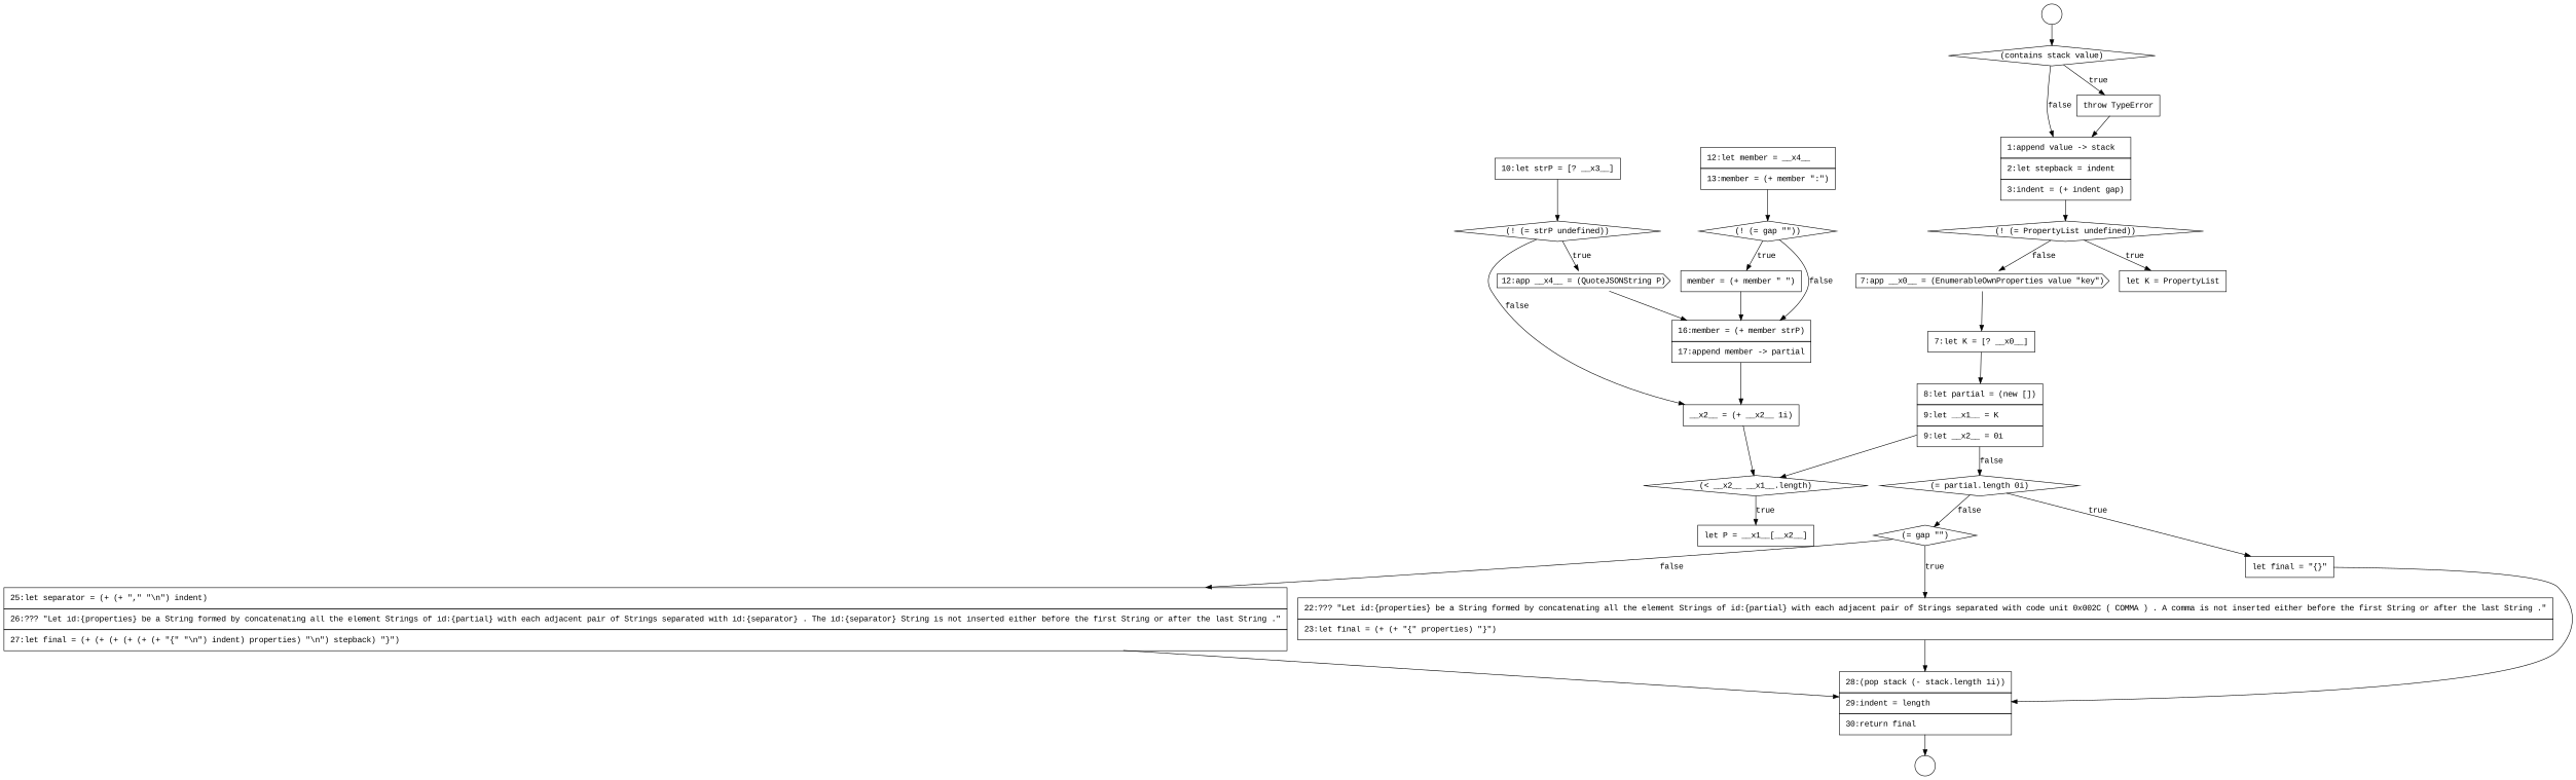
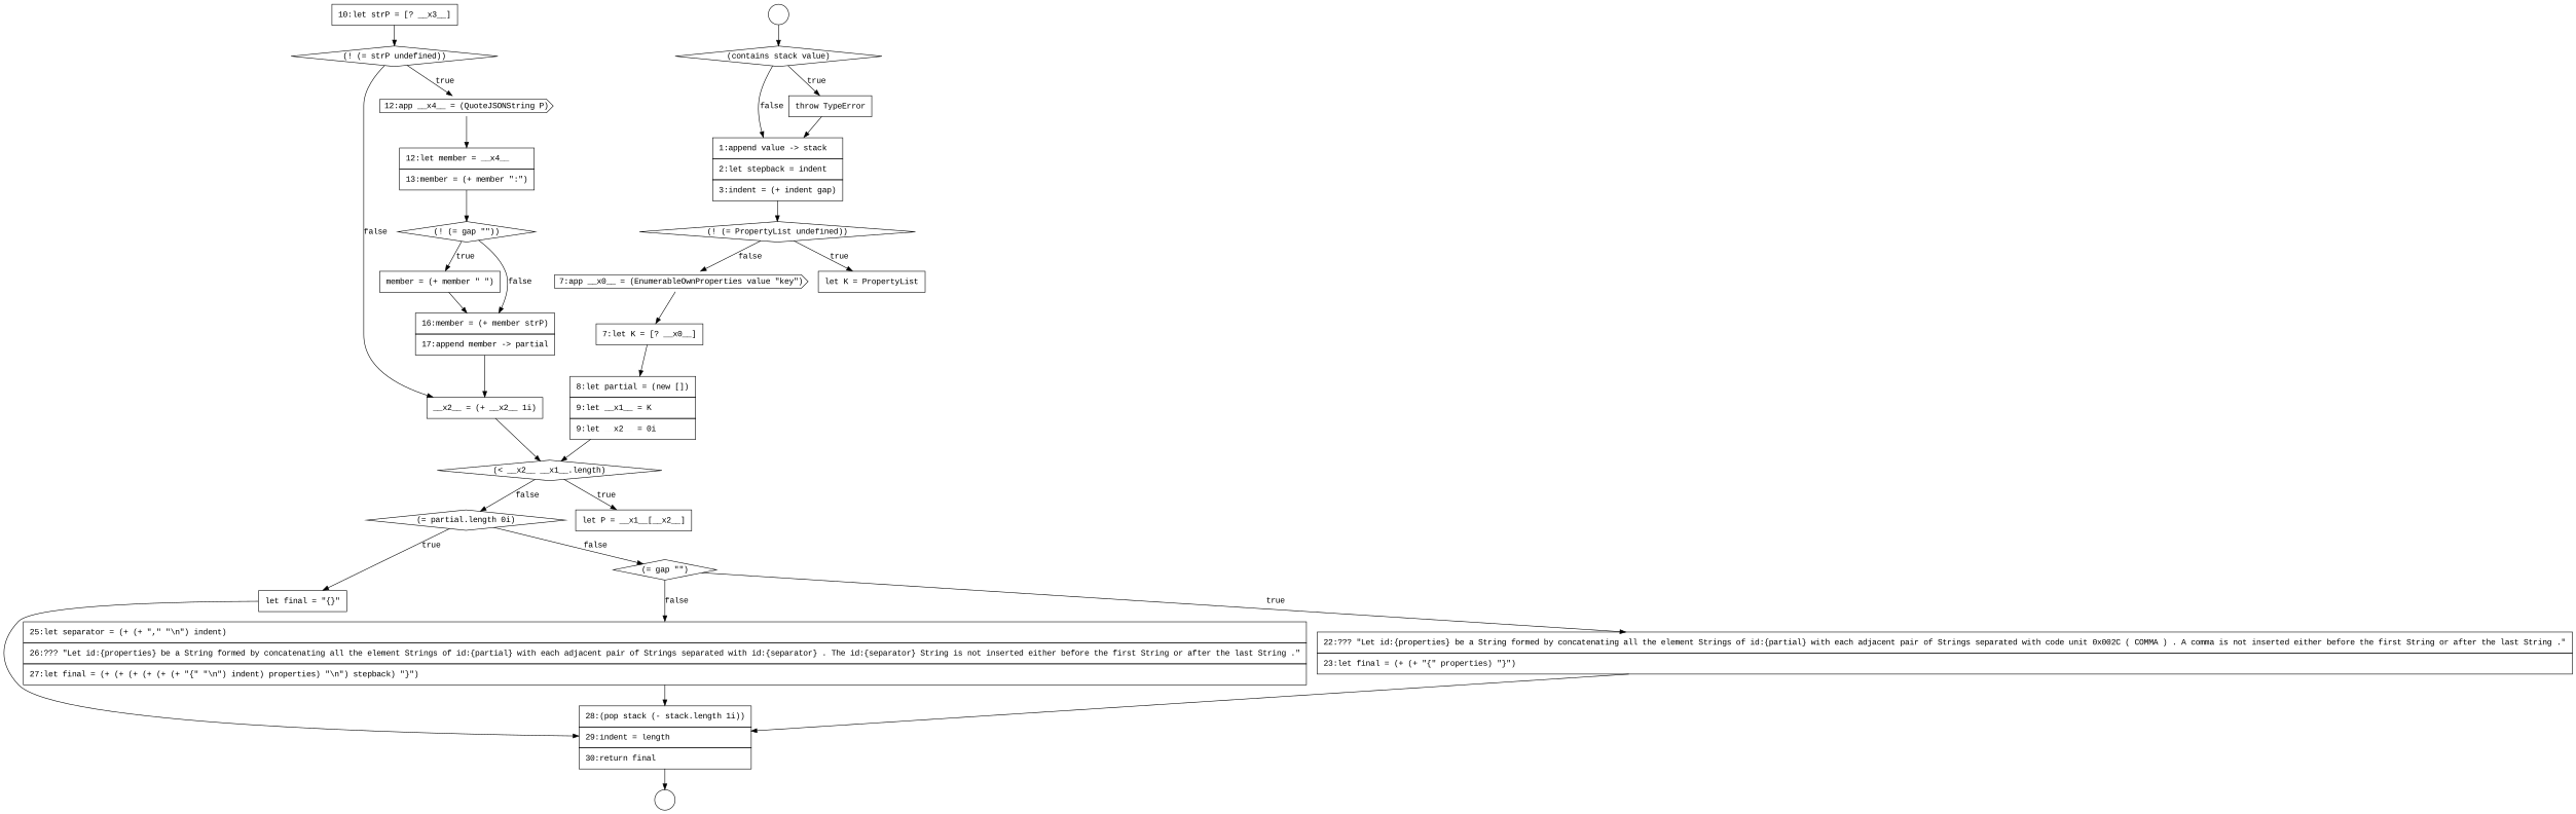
  digraph {
    fontname="Liberation Mono"
    node [color=black fillcolor=white fontname="Liberation Mono" margin=0 shape=none style=filled]
    edge [color=black fontname="Liberation Mono"]
    n1 [label=<<font color="black">     <table border="0" cellborder="1" cellspacing="0" cellpadding="10">       <tr><td align="left">let final = &quot;{}&quot;</td></tr>     </table>   </font>>]
    n2 [label=<<font color="black">     <table border="0" cellborder="1" cellspacing="0" cellpadding="10">       <tr><td align="left">28:(pop stack (- stack.length 1i))</td></tr>       <tr><td align="left">29:indent = length</td></tr>       <tr><td align="left">30:return final</td></tr>     </table>   </font>>]
    n3 [label=" " shape=circle margin=""]
    n4 [label=<<font color="black">(contains stack value)</font>> shape=diamond margin=""]
    n5 [label=<<font color="black">     <table border="0" cellborder="1" cellspacing="0" cellpadding="10">       <tr><td align="left">1:append value -&gt; stack</td></tr>       <tr><td align="left">2:let stepback = indent</td></tr>       <tr><td align="left">3:indent = (+ indent gap)</td></tr>     </table>   </font>>]
    n6 [label=<<font color="black">     <table border="0" cellborder="1" cellspacing="0" cellpadding="10">       <tr><td align="left">throw TypeError</td></tr>     </table>   </font>>]
    n7 [label=<<font color="black">(! (= PropertyList undefined))</font>> shape=diamond margin=""]
    n8 [label=<<font color="black">(! (= gap &quot;&quot;))</font>> shape=diamond margin=""]
    n9 [label=<<font color="black">     <table border="0" cellborder="1" cellspacing="0" cellpadding="10">       <tr><td align="left">member = (+ member &quot; &quot;)</td></tr>     </table>   </font>>]
    n10 [label=<<font color="black">     <table border="0" cellborder="1" cellspacing="0" cellpadding="10">       <tr><td align="left">16:member = (+ member strP)</td></tr>       <tr><td align="left">17:append member -&gt; partial</td></tr>     </table>   </font>>]
    n11 [label=<<font color="black">     <table border="0" cellborder="1" cellspacing="0" cellpadding="10">       <tr><td align="left">__x2__ = (+ __x2__ 1i)</td></tr>     </table>   </font>>]
    n12 [label=<<font color="black">(! (= strP undefined))</font>> shape=diamond margin=""]
    n13 [label=<<font color="black">12:app __x4__ = (QuoteJSONString P)</font>> shape=cds margin=""]
    n14 [label=<<font color="black">(&lt; __x2__ __x1__.length)</font>> shape=diamond margin=""]
    n15 [label=<<font color="black">     <table border="0" cellborder="1" cellspacing="0" cellpadding="10">       <tr><td align="left">12:let member = __x4__</td></tr>       <tr><td align="left">13:member = (+ member &quot;:&quot;)</td></tr>     </table>   </font>>]
    n16 [label=<<font color="black">(= partial.length 0i)</font>> shape=diamond margin=""]
    n17 [label=<<font color="black">     <table border="0" cellborder="1" cellspacing="0" cellpadding="10">       <tr><td align="left">let P = __x1__[__x2__]</td></tr>     </table>   </font>>]
    n18 [label=<<font color="black">(= gap &quot;&quot;)</font>> shape=diamond margin=""]
    n19 [label=<<font color="black">     <table border="0" cellborder="1" cellspacing="0" cellpadding="10">       <tr><td align="left">25:let separator = (+ (+ &quot;,&quot; &quot;\n&quot;) indent)</td></tr>       <tr><td align="left">26:??? &quot;Let id:{properties} be a String formed by concatenating all the element Strings of id:{partial} with each adjacent pair of Strings separated with id:{separator} . The id:{separator} String is not inserted either before the first String or after the last String .&quot;</td></tr>       <tr><td align="left">27:let final = (+ (+ (+ (+ (+ (+ &quot;{&quot; &quot;\n&quot;) indent) properties) &quot;\n&quot;) stepback) &quot;}&quot;)</td></tr>     </table>   </font>>]
    n20 [label=<<font color="black">     <table border="0" cellborder="1" cellspacing="0" cellpadding="10">       <tr><td align="left">22:??? &quot;Let id:{properties} be a String formed by concatenating all the element Strings of id:{partial} with each adjacent pair of Strings separated with code unit 0x002C ( COMMA ) . A comma is not inserted either before the first String or after the last String .&quot;</td></tr>       <tr><td align="left">23:let final = (+ (+ &quot;{&quot; properties) &quot;}&quot;)</td></tr>     </table>   </font>>]
    n21 [label=<<font color="black">7:app __x0__ = (EnumerableOwnProperties value &quot;key&quot;)</font>> shape=cds margin=""]
    n22 [label=<<font color="black">     <table border="0" cellborder="1" cellspacing="0" cellpadding="10">       <tr><td align="left">7:let K = [? __x0__]</td></tr>     </table>   </font>>]
    n23 [label=<<font color="black">     <table border="0" cellborder="1" cellspacing="0" cellpadding="10">       <tr><td align="left">8:let partial = (new [])</td></tr>       <tr><td align="left">9:let __x1__ = K</td></tr>       <tr><td align="left">9:let __x2__ = 0i</td></tr>     </table>   </font>>]
    n24 [label=" " shape=circle margin=""]
    n25 [label=<<font color="black">     <table border="0" cellborder="1" cellspacing="0" cellpadding="10">       <tr><td align="left">let K = PropertyList</td></tr>     </table>   </font>>]
    n26 [label=<<font color="black">     <table border="0" cellborder="1" cellspacing="0" cellpadding="10">       <tr><td align="left">10:let strP = [? __x3__]</td></tr>     </table>   </font>>]
    n1 -> n2
    n2 -> n3
    n4 -> n5 [label=<<font color="black">false</font>>]
    n4 -> n6 [label=<<font color="black">true</font>>]
    n5 -> n7
    n6 -> n5
    n7 -> n21 [label=<<font color="black">false</font>>]
    n7 -> n25 [label=<<font color="black">true</font>>]
    n8 -> n9 [label=<<font color="black">true</font>>]
    n8 -> n10 [label=<<font color="black">false</font>>]
    n9 -> n10
    n10 -> n11
    n11 -> n14
    n12 -> n11 [label=<<font color="black">false</font>>]
    n12 -> n13 [label=<<font color="black">true</font>>]
-   n13 -> n10
-   n23 -> n16 [label=<<font color="black">false</font>>]
+   n13 -> n15
+   n14 -> n16 [label=<<font color="black">false</font>>]
    n14 -> n17 [label=<<font color="black">true</font>>]
    n15 -> n8
    n16 -> n1 [label=<<font color="black">true</font>>]
    n16 -> n18 [label=<<font color="black">false</font>>]
    n18 -> n19 [label=<<font color="black">false</font>>]
    n18 -> n20 [label=<<font color="black">true</font>>]
    n19 -> n2
    n20 -> n2
    n21 -> n22
    n22 -> n23
    n23 -> n14
    n24 -> n4
    n26 -> n12
  }
